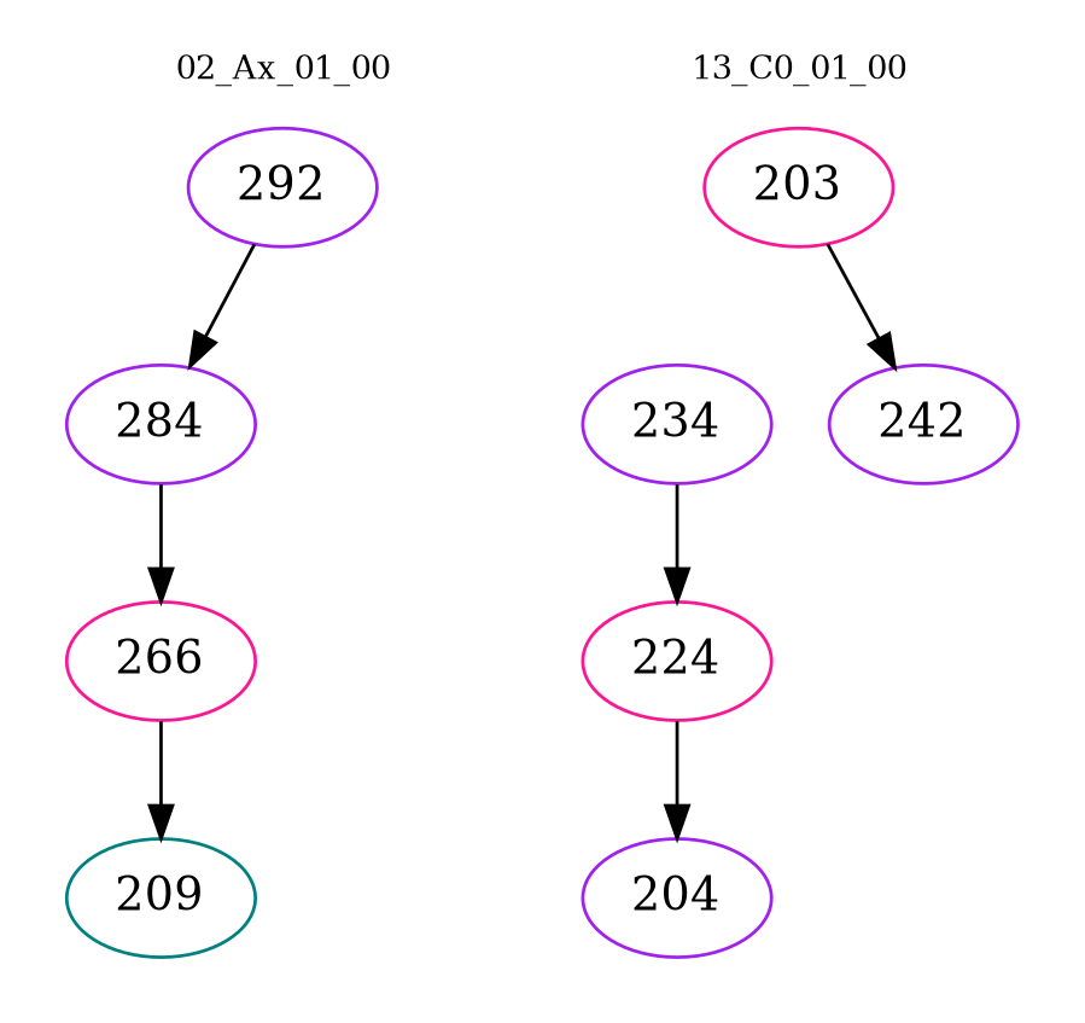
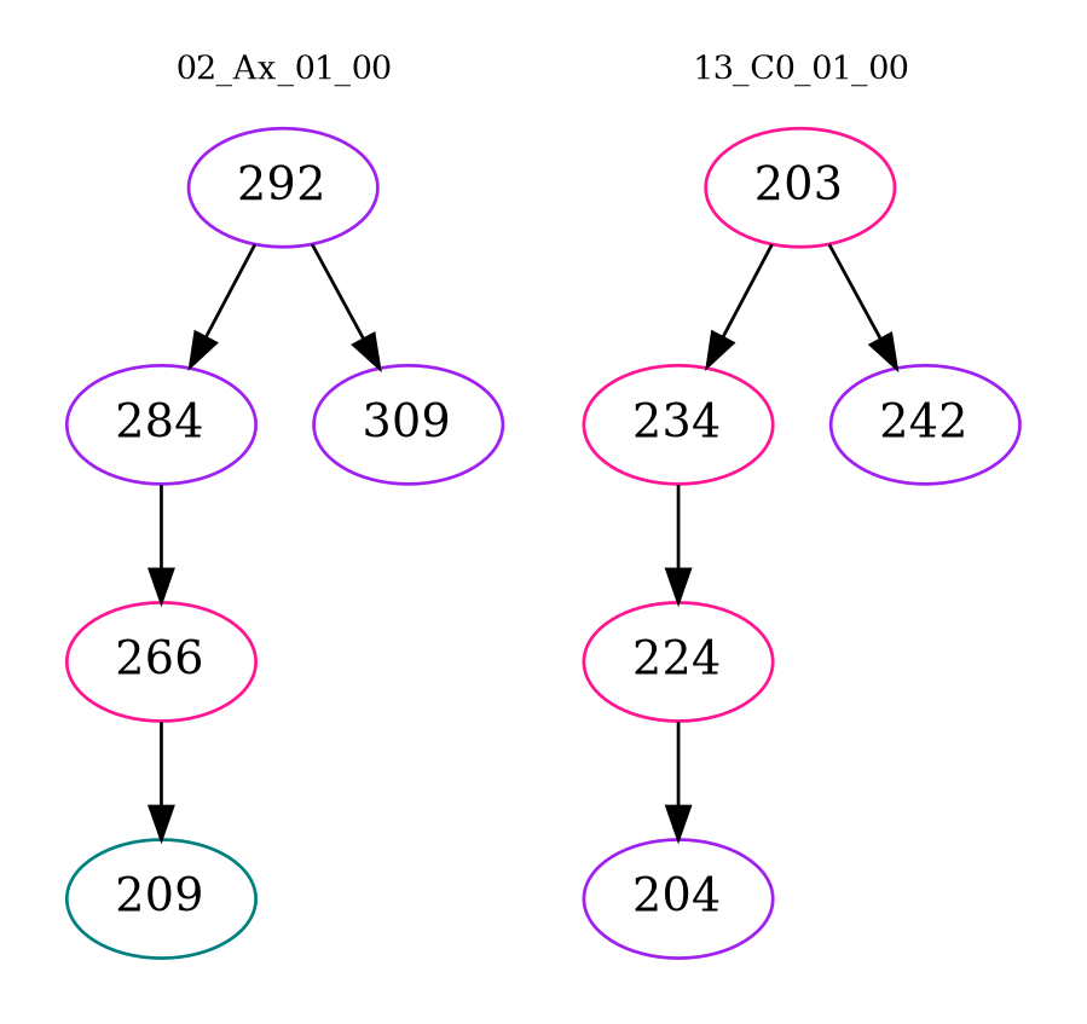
  digraph {
    node [color=purple]
    edge [color=black]
    n1 [label=292]
    n2 [label=284]
+   n3 [label=309]
    n4 [color=deeppink label=266]
    n5 [color=teal label=209]
    n6 [color=deeppink label=203]
-   n7 [label=234]
+   n7 [color=deeppink label=234]
    n8 [label=242]
    n9 [color=deeppink label=224]
    n10 [label=204]
    subgraph cluster_1 {
      color=white
      fontsize=10
      label="02_Ax_01_00"
      n1
      n2
+     n3
      n4
      n5
    }
    subgraph cluster_2 {
      color=white
      fontsize=10
      label="13_C0_01_00"
      n6
      n7
      n8
      n9
      n10
    }
    n1 -> n2
+   n1 -> n3
    n2 -> n4
    n4 -> n5
+   n6 -> n7
    n6 -> n8
    n7 -> n9
    n9 -> n10
  }
